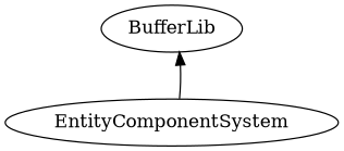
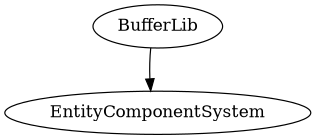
  digraph {
    BufferLib
    EntityComponentSystem
-   EntityComponentSystem -> BufferLib
+   BufferLib -> EntityComponentSystem
  }
